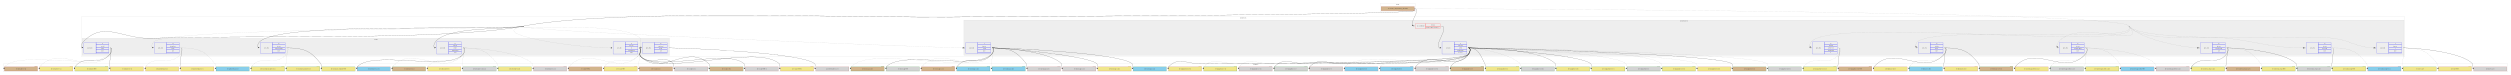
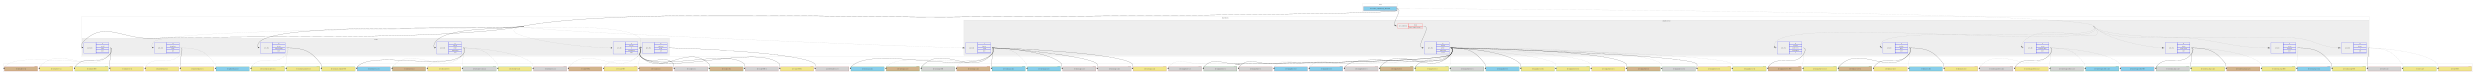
  digraph {
    compound=true
    concentrate=true
    fontname="Liberation Sans"
    fontsize=10
    newrank=true
    rankdir=TB
    ranksep=1.5
    node [color=brown fillcolor=khaki fontname="Liberation Sans" fontsize=10 shape=folder style=filled]
    edge [arrowhead=vee fontname="Liberation Sans" headport=w style=dotted tailport=e weight=100]
-   n1 [fillcolor=tan label="dev-ros/imu_complementary_filter-9999" shape=box width=4]
+   n1 [fillcolor=skyblue label="dev-ros/imu_complementary_filter-9999" shape=box width=4]
    n2 [color=blue label=<<TABLE BORDER="0" CELLBORDER="1" CELLSPACING="0" CELLPADDING="4" WIDTH="220"><TR><TD ROWSPAN="6" CELLPADDING="30">pack_dep</TD></TR><TR><TD WIDTH="110">no</TD></TR><TR><TD>dev-util</TD></TR><TR><TD>catkin</TD></TR><TR><TD>none</TD></TR><TR><TD></TD></TR></TABLE>> shape=none fillcolor="" style=""]
    n3 [color=blue label=<<TABLE BORDER="0" CELLBORDER="1" CELLSPACING="0" CELLPADDING="4" WIDTH="220"><TR><TD ROWSPAN="6" CELLPADDING="30">pack_dep</TD></TR><TR><TD WIDTH="110">no</TD></TR><TR><TD>dev-python</TD></TR><TR><TD>empy</TD></TR><TR><TD>none</TD></TR><TR><TD></TD></TR></TABLE>> shape=none fillcolor="" style=""]
    n4 [color=blue label=<<TABLE BORDER="0" CELLBORDER="1" CELLSPACING="0" CELLPADDING="4" WIDTH="220"><TR><TD ROWSPAN="6" CELLPADDING="30">pack_dep</TD></TR><TR><TD WIDTH="110">no</TD></TR><TR><TD>dev-ros</TD></TR><TR><TD>cmake_modules</TD></TR><TR><TD>none</TD></TR><TR><TD></TD></TR></TABLE>> shape=none fillcolor="" style=""]
    n5 [color=blue label=<<TABLE BORDER="0" CELLBORDER="1" CELLSPACING="0" CELLPADDING="4" WIDTH="220"><TR><TD ROWSPAN="6" CELLPADDING="30">pack_dep</TD></TR><TR><TD WIDTH="110">no</TD></TR><TR><TD>dev-util</TD></TR><TR><TD>cmake</TD></TR><TR><TD>greaterequal</TD></TR><TR><TD>3.9.6</TD></TR></TABLE>> shape=none fillcolor="" style=""]
    n6 [color=blue label=<<TABLE BORDER="0" CELLBORDER="1" CELLSPACING="0" CELLPADDING="4" WIDTH="220"><TR><TD ROWSPAN="6" CELLPADDING="30">pack_dep</TD></TR><TR><TD WIDTH="110">no</TD></TR><TR><TD>dev-vcs</TD></TR><TR><TD>git</TD></TR><TR><TD>greaterequal</TD></TR><TR><TD>1.8.2.1</TD></TR></TABLE>> shape=none fillcolor="" style=""]
    n7 [color=blue label=<<TABLE BORDER="0" CELLBORDER="1" CELLSPACING="0" CELLPADDING="4" WIDTH="220"><TR><TD ROWSPAN="6" CELLPADDING="30">pack_dep</TD></TR><TR><TD WIDTH="110">no</TD></TR><TR><TD>sys-devel</TD></TR><TR><TD>make</TD></TR><TR><TD>none</TD></TR><TR><TD></TD></TR></TABLE>> shape=none fillcolor="" style=""]
    n8 [color=blue label=<<TABLE BORDER="0" CELLBORDER="1" CELLSPACING="0" CELLPADDING="4" WIDTH="220"><TR><TD ROWSPAN="6" CELLPADDING="30">pack_dep</TD></TR><TR><TD WIDTH="110">no</TD></TR><TR><TD>dev-ros</TD></TR><TR><TD>roscpp</TD></TR><TR><TD>none</TD></TR><TR><TD></TD></TR></TABLE>> shape=none fillcolor="" style=""]
    n9 [color=blue label=<<TABLE BORDER="0" CELLBORDER="1" CELLSPACING="0" CELLPADDING="4" WIDTH="220"><TR><TD ROWSPAN="6" CELLPADDING="30">pack_dep</TD></TR><TR><TD WIDTH="110">no</TD></TR><TR><TD>dev-lang</TD></TR><TR><TD>python</TD></TR><TR><TD>greaterequal</TD></TR><TR><TD>2.7.5-r2</TD></TR></TABLE>> shape=none fillcolor="" style=""]
    n10 [color=red label=<<TABLE BORDER="0" CELLBORDER="1" CELLSPACING="0" CELLPADDING="4"><TR><TD ROWSPAN="3" CELLPADDING="10">use_conditional</TD></TR><TR><TD>roscpp</TD></TR><TR><TD>python_targets_python2_7</TD></TR></TABLE>> shape=none fillcolor="" style=""]
    n11 [color=blue label=<<TABLE BORDER="0" CELLBORDER="1" CELLSPACING="0" CELLPADDING="4" WIDTH="220"><TR><TD ROWSPAN="6" CELLPADDING="30">pack_dep</TD></TR><TR><TD WIDTH="110">no</TD></TR><TR><TD>dev-lang</TD></TR><TR><TD>python-exec</TD></TR><TR><TD>greaterequal</TD></TR><TR><TD>2</TD></TR></TABLE>> shape=none fillcolor="" style=""]
    n12 [color=blue label=<<TABLE BORDER="0" CELLBORDER="1" CELLSPACING="0" CELLPADDING="4" WIDTH="220"><TR><TD ROWSPAN="6" CELLPADDING="30">pack_dep</TD></TR><TR><TD WIDTH="110">no</TD></TR><TR><TD>dev-libs</TD></TR><TR><TD>boost</TD></TR><TR><TD>none</TD></TR><TR><TD></TD></TR></TABLE>> shape=none fillcolor="" style=""]
    n13 [color=blue label=<<TABLE BORDER="0" CELLBORDER="1" CELLSPACING="0" CELLPADDING="4" WIDTH="220"><TR><TD ROWSPAN="6" CELLPADDING="30">pack_dep</TD></TR><TR><TD WIDTH="110">no</TD></TR><TR><TD>dev-ros</TD></TR><TR><TD>message_filters</TD></TR><TR><TD>none</TD></TR><TR><TD></TD></TR></TABLE>> shape=none fillcolor="" style=""]
    n14 [color=blue label=<<TABLE BORDER="0" CELLBORDER="1" CELLSPACING="0" CELLPADDING="4" WIDTH="220"><TR><TD ROWSPAN="6" CELLPADDING="30">pack_dep</TD></TR><TR><TD WIDTH="110">no</TD></TR><TR><TD>dev-ros</TD></TR><TR><TD>sensor_msgs</TD></TR><TR><TD>none</TD></TR><TR><TD></TD></TR></TABLE>> shape=none fillcolor="" style=""]
    n15 [color=blue label=<<TABLE BORDER="0" CELLBORDER="1" CELLSPACING="0" CELLPADDING="4" WIDTH="220"><TR><TD ROWSPAN="6" CELLPADDING="30">pack_dep</TD></TR><TR><TD WIDTH="110">no</TD></TR><TR><TD>dev-ros</TD></TR><TR><TD>std_msgs</TD></TR><TR><TD>none</TD></TR><TR><TD></TD></TR></TABLE>> shape=none fillcolor="" style=""]
    n16 [color=blue label=<<TABLE BORDER="0" CELLBORDER="1" CELLSPACING="0" CELLPADDING="4" WIDTH="220"><TR><TD ROWSPAN="6" CELLPADDING="30">pack_dep</TD></TR><TR><TD WIDTH="110">no</TD></TR><TR><TD>dev-ros</TD></TR><TR><TD>tf</TD></TR><TR><TD>none</TD></TR><TR><TD></TD></TR></TABLE>> shape=none fillcolor="" style=""]
    n17 [label="dev-python/empy-3.3-r1" shape=box width=4]
    n18 [label="dev-python/empy-3.3.2" shape=box width=4]
    n19 [color=darkgreen fillcolor=skyblue label="dev-python/empy-3.3.3" shape=box width=4]
    n20 [color=darkgreen label="dev-ros/cmake_modules-0.4.0" width=4]
    n21 [color=darkgreen label="dev-ros/cmake_modules-0.4.1" width=4]
    n22 [color=darkgreen label="dev-ros/cmake_modules-9999" shape=box width=4]
    n23 [label="dev-util/catkin-0.7.11" width=4]
    n24 [fillcolor=tan label="dev-util/catkin-0.7.12" width=4]
    n25 [label="dev-util/catkin-0.7.14" shape=box width=4]
    n26 [color=darkgreen label="dev-util/catkin-9999" width=4]
    n27 [color=darkgreen fillcolor=tan label="dev-util/cmake-3.10.3" shape=box width=4]
    n28 [fillcolor=skyblue label="dev-util/cmake-3.11.4-r1" shape=box width=4]
    n29 [fillcolor=lightgrey label="dev-util/cmake-3.12.3" width=4]
    n30 [color=darkgreen label="dev-util/cmake-3.13.4" shape=box width=4]
    n31 [color=darkgreen fillcolor=lightgrey label="dev-util/cmake-3.14.0_rc3" width=4]
    n32 [label="dev-util/cmake-3.9.6" shape=box width=4]
    n33 [color=darkgreen fillcolor=tan label="dev-vcs/git-2.19.2" shape=box width=4]
    n34 [fillcolor=lightgrey label="dev-vcs/git-2.20.1" shape=box width=4]
    n35 [fillcolor=tan label="dev-vcs/git-2.21.0" shape=box width=4]
    n36 [label="dev-vcs/git-9999" width=4]
    n37 [fillcolor=tan label="dev-vcs/git-9999-r1" shape=box width=4]
    n38 [label="dev-vcs/git-9999-r2" width=4]
    n39 [fillcolor=lightgrey label="dev-vcs/git-9999-r3" shape=box width=4]
    n40 [fillcolor=lightgrey label="sys-devel/make-4.2.1-r4" shape=box width=4]
    n41 [fillcolor=lightgrey label="dev-lang/python-2.7.15" width=4]
    n42 [color=darkgreen label="dev-lang/python-2.7.16" width=4]
    n43 [label="dev-lang/python-3.4.5-r1" width=4]
    n44 [color=darkgreen fillcolor=lightgrey label="dev-lang/python-3.4.6-r1" shape=box width=4]
    n45 [color=darkgreen fillcolor=tan label="dev-lang/python-3.4.8" shape=box width=4]
    n46 [label="dev-lang/python-3.4.8-r1" shape=box width=4]
    n47 [color=darkgreen label="dev-lang/python-3.5.4-r1" width=4]
-   n48 [color=darkgreen fillcolor=lightgrey label="dev-lang/python-3.5.5" width=4]
    n49 [color=darkgreen label="dev-lang/python-3.5.5-r1" shape=box width=4]
-   n50 [color=darkgreen label="dev-lang/python-3.5.6" shape=box width=4]
+   n50 [color=darkgreen fillcolor=skyblue label="dev-lang/python-3.5.6" shape=box width=4]
    n51 [color=darkgreen fillcolor=lightgrey label="dev-lang/python-3.6.3-r1" shape=box width=4]
    n52 [color=darkgreen label="dev-lang/python-3.6.4" width=4]
    n53 [color=darkgreen fillcolor=tan label="dev-lang/python-3.6.5" width=4]
    n54 [fillcolor=lightgrey label="dev-lang/python-3.6.5-r1" width=4]
    n55 [fillcolor=skyblue label="dev-lang/python-3.6.6" width=4]
    n56 [fillcolor=skyblue label="dev-lang/python-3.6.8" shape=box width=4]
    n57 [fillcolor=lightgrey label="dev-lang/python-3.7.0" shape=box width=4]
    n58 [color=darkgreen fillcolor=lightgrey label="dev-lang/python-3.7.2" width=4]
    n59 [color=darkgreen label="dev-lang/python-exec-2.4.6" width=4]
    n60 [fillcolor=tan label="dev-lang/python-exec-9999" width=4]
    n61 [label="dev-libs/boost-1.63.0" width=4]
    n62 [color=darkgreen fillcolor=skyblue label="dev-libs/boost-1.65.0" shape=box width=4]
    n63 [label="dev-libs/boost-1.66.0" shape=box width=4]
    n64 [color=darkgreen fillcolor=tan label="dev-libs/boost-1.67.0-r1" width=4]
-   n65 [color=darkgreen label="dev-ros/message_filters-1.13.5" width=4]
+   n65 [color=darkgreen fillcolor=skyblue label="dev-ros/message_filters-1.13.5" width=4]
    n66 [color=darkgreen fillcolor=lightgrey label="dev-ros/message_filters-1.13.6" shape=box width=4]
    n67 [label="dev-ros/message_filters-1.14.2" shape=box width=4]
    n68 [fillcolor=lightgrey label="dev-ros/message_filters-1.14.3" width=4]
    n69 [fillcolor=skyblue label="dev-ros/message_filters-9999" shape=box width=4]
    n70 [color=darkgreen fillcolor=tan label="dev-ros/roscpp-1.13.0" width=4]
    n71 [color=darkgreen fillcolor=skyblue label="dev-ros/roscpp-1.13.1" shape=box width=4]
    n72 [label="dev-ros/roscpp-1.13.2" width=4]
    n73 [fillcolor=lightgrey label="dev-ros/roscpp-1.13.4" width=4]
    n74 [fillcolor=lightgrey label="dev-ros/roscpp-1.13.5" width=4]
    n75 [color=darkgreen fillcolor=skyblue label="dev-ros/roscpp-1.13.6" width=4]
    n76 [color=darkgreen fillcolor=skyblue label="dev-ros/roscpp-1.14.2" width=4]
    n77 [fillcolor=tan label="dev-ros/roscpp-1.14.3" width=4]
    n78 [color=darkgreen fillcolor=lightgrey label="dev-ros/roscpp-9999" shape=box width=4]
    n79 [fillcolor=tan label="dev-ros/sensor_msgs-1.12.5" shape=box width=4]
    n80 [color=darkgreen label="dev-ros/sensor_msgs-1.12.6" shape=box width=4]
    n81 [color=darkgreen fillcolor=lightgrey label="dev-ros/sensor_msgs-1.12.7" width=4]
    n82 [color=darkgreen label="dev-ros/sensor_msgs-9999" width=4]
    n83 [fillcolor=skyblue label="dev-ros/std_msgs-0.5.11" width=4]
    n84 [color=darkgreen label="dev-ros/std_msgs-9999" width=4]
    n85 [color=darkgreen label="dev-ros/tf-1.11.9" shape=box width=4]
    n86 [fillcolor=lightgrey label="dev-ros/tf-1.12.0" shape=box width=4]
    n87 [label="dev-ros/tf-9999" width=4]
    subgraph cluster_1 {
      color=gray
      label=<<i>dependencies</i>>
      subgraph cluster_2 {
        color=gray
        fillcolor="#eeeeee"
        label=<<i>compile</i>>
        style=filled
        subgraph sub_3 {
          color=gray
          fillcolor="#eeeeee"
          label=<<i>compile</i>>
          style=filled
          n2
        }
        subgraph sub_4 {
          color=gray
          fillcolor="#eeeeee"
          label=<<i>compile</i>>
          style=filled
          n3
        }
        subgraph sub_5 {
          color=gray
          fillcolor="#eeeeee"
          label=<<i>compile</i>>
          style=filled
          n4
        }
        subgraph sub_6 {
          color=gray
          fillcolor="#eeeeee"
          label=<<i>compile</i>>
          style=filled
          n5
        }
        subgraph sub_7 {
          color=gray
          fillcolor="#eeeeee"
          label=<<i>compile</i>>
          style=filled
          n6
        }
        subgraph sub_8 {
          color=gray
          fillcolor="#eeeeee"
          label=<<i>compile</i>>
          style=filled
          n7
        }
      }
      subgraph cluster_9 {
        color=gray
        fillcolor="#eeeeee"
        label=<<i>compile and run</i>>
        style=filled
        subgraph sub_10 {
          color=gray
          fillcolor="#eeeeee"
          label=<<i>compile and run</i>>
          style=filled
          n8
        }
        subgraph sub_11 {
          color=gray
          fillcolor="#eeeeee"
          label=<<i>compile and run</i>>
          style=filled
          n10
          subgraph sub_12 {
            color=gray
            fillcolor="#eeeeee"
            label=<<i>compile and run</i>>
            style=filled
            n9
          }
        }
        subgraph sub_13 {
          color=gray
          fillcolor="#eeeeee"
          label=<<i>compile and run</i>>
          style=filled
          n11
        }
        subgraph sub_14 {
          color=gray
          fillcolor="#eeeeee"
          label=<<i>compile and run</i>>
          style=filled
          n12
        }
        subgraph sub_15 {
          color=gray
          fillcolor="#eeeeee"
          label=<<i>compile and run</i>>
          style=filled
          n13
        }
        subgraph sub_16 {
          color=gray
          fillcolor="#eeeeee"
          label=<<i>compile and run</i>>
          style=filled
          n14
        }
        subgraph sub_17 {
          color=gray
          fillcolor="#eeeeee"
          label=<<i>compile and run</i>>
          style=filled
          n15
        }
        subgraph sub_18 {
          color=gray
          fillcolor="#eeeeee"
          label=<<i>compile and run</i>>
          style=filled
          n16
        }
      }
      subgraph cluster_19 {
        color=gray
        fillcolor="#eeeeee"
        label=<<i>run</i>>
        style=filled
      }
    }
    subgraph cluster_20 {
      color=gray
      label=<<i>ebuild</i>>
      rank=same
      n1
    }
    subgraph cluster_21 {
      color=gray
      label=<<i>candidates</i>>
      rank=same
      subgraph sub_22 {
        color=black
        label=<<i>candidates</i>>
        nodesep=1
        rank=same
        n17
        n18
        n19
      }
      subgraph sub_23 {
        color=black
        label=<<i>candidates</i>>
        nodesep=1
        rank=same
        n20
        n21
        n22
      }
      subgraph sub_24 {
        color=black
        label=<<i>candidates</i>>
        nodesep=1
        rank=same
        n23
        n24
        n25
        n26
      }
      subgraph sub_25 {
        color=black
        label=<<i>candidates</i>>
        nodesep=1
        rank=same
        n27
        n28
        n29
        n30
        n31
        n32
      }
      subgraph sub_26 {
        color=black
        label=<<i>candidates</i>>
        nodesep=1
        rank=same
        n33
        n34
        n35
        n36
        n37
        n38
        n39
      }
      subgraph sub_27 {
        color=black
        label=<<i>candidates</i>>
        nodesep=1
        rank=same
        n40
      }
      subgraph sub_28 {
        color=black
        label=<<i>candidates</i>>
        nodesep=1
        rank=same
        n41
        n42
        n43
        n44
        n45
        n46
        n47
-       n48
        n49
        n50
        n51
        n52
        n53
        n54
        n55
        n56
        n57
        n58
      }
      subgraph sub_29 {
        color=black
        label=<<i>candidates</i>>
        nodesep=1
        rank=same
        n59
        n60
      }
      subgraph sub_30 {
        color=black
        label=<<i>candidates</i>>
        nodesep=1
        rank=same
        n61
        n62
        n63
        n64
      }
      subgraph sub_31 {
        color=black
        label=<<i>candidates</i>>
        nodesep=1
        rank=same
        n65
        n66
        n67
        n68
        n69
      }
      subgraph sub_32 {
        color=black
        label=<<i>candidates</i>>
        nodesep=1
        rank=same
        n70
        n71
        n72
        n73
        n74
        n75
        n76
        n77
        n78
      }
      subgraph sub_33 {
        color=black
        label=<<i>candidates</i>>
        nodesep=1
        rank=same
        n79
        n80
        n81
        n82
      }
      subgraph sub_34 {
        color=black
        label=<<i>candidates</i>>
        nodesep=1
        rank=same
        n83
        n84
      }
      subgraph sub_35 {
        color=black
        label=<<i>candidates</i>>
        nodesep=1
        rank=same
        n85
        n86
        n87
      }
    }
    n1 -> n2 [style=solid weight=20]
    n1 -> n3 [weight=20]
    n1 -> n4 [style=solid weight=20]
    n1 -> n5 [style=solid weight=20]
    n1 -> n6 [weight=20]
    n1 -> n7 [weight=20]
    n1 -> n8 [arrowhead=odotvee weight=20]
    n1 -> n10 [arrowhead=odotvee style=solid weight=20]
    n1 -> n11 [arrowhead=odotvee weight=20]
    n1 -> n12 [arrowhead=odotvee weight=20]
    n1 -> n13 [arrowhead=odotvee weight=20]
    n1 -> n14 [arrowhead=odotvee weight=20]
    n1 -> n15 [arrowhead=odotvee weight=20]
    n1 -> n16 [arrowhead=odotvee weight=20]
    n2 -> n23
    n2 -> n24
    n2 -> n25 [style=solid]
    n2 -> n26 [style=solid]
    n3 -> n17 [style=solid]
    n3 -> n18
    n3 -> n19
    n4 -> n20
    n4 -> n21
    n4 -> n22 [style=solid]
    n5 -> n27
    n5 -> n28 [style=solid]
    n5 -> n29
    n5 -> n30
    n5 -> n31
    n5 -> n32
    n6 -> n33 [style=solid]
    n6 -> n34 [style=solid]
    n6 -> n35
    n6 -> n36
    n6 -> n37
    n6 -> n38 [style=solid]
    n6 -> n39 [style=solid]
    n7 -> n40 [style=solid]
    n8 -> n70
    n8 -> n71 [style=solid]
    n8 -> n72 [style=solid]
    n8 -> n73 [style=solid]
    n8 -> n74 [style=solid]
    n8 -> n75
    n8 -> n76 [style=solid]
    n8 -> n77
    n8 -> n78 [style=solid]
    n9 -> n41
    n9 -> n42
    n9 -> n43 [style=solid]
    n9 -> n44
    n9 -> n45 [style=solid]
    n9 -> n46
    n9 -> n47
-   n9 -> n48
    n9 -> n49 [style=solid]
    n9 -> n50 [style=solid]
    n9 -> n51
    n9 -> n52 [style=solid]
    n9 -> n53 [style=solid]
    n9 -> n54 [style=solid]
    n9 -> n55
    n9 -> n56
    n9 -> n57 [style=solid]
    n9 -> n58 [style=solid]
    n10 -> n9 [style=solid weight=20]
    n11 -> n59
    n11 -> n60 [style=solid]
    n12 -> n61 [style=solid]
    n12 -> n62
    n12 -> n63 [style=solid]
    n12 -> n64 [style=solid]
    n13 -> n65
    n13 -> n66
    n13 -> n67 [style=solid]
    n13 -> n68
    n13 -> n69
    n14 -> n79 [style=solid]
    n14 -> n80 [style=solid]
    n14 -> n81 [style=solid]
    n14 -> n82
    n15 -> n83
    n15 -> n84 [style=solid]
    n16 -> n85
    n16 -> n86 [style=solid]
    n16 -> n87
  }
